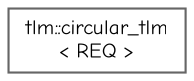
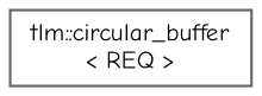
  digraph {
    rankdir=LR
    fontname="Comic Neue"
-   n1 [color=grey40 fillcolor=white fontname="Comic Neue" fontsize=10 height=0.2 label="tlm::circular_tlm\l\< REQ \>" shape=box style=filled width=0.4]
+   n1 [color=grey40 fillcolor=white fontname="Comic Neue" fontsize=10 height=0.2 label="tlm::circular_buffer\l\< REQ \>" shape=box style=filled width=0.4]
  }
